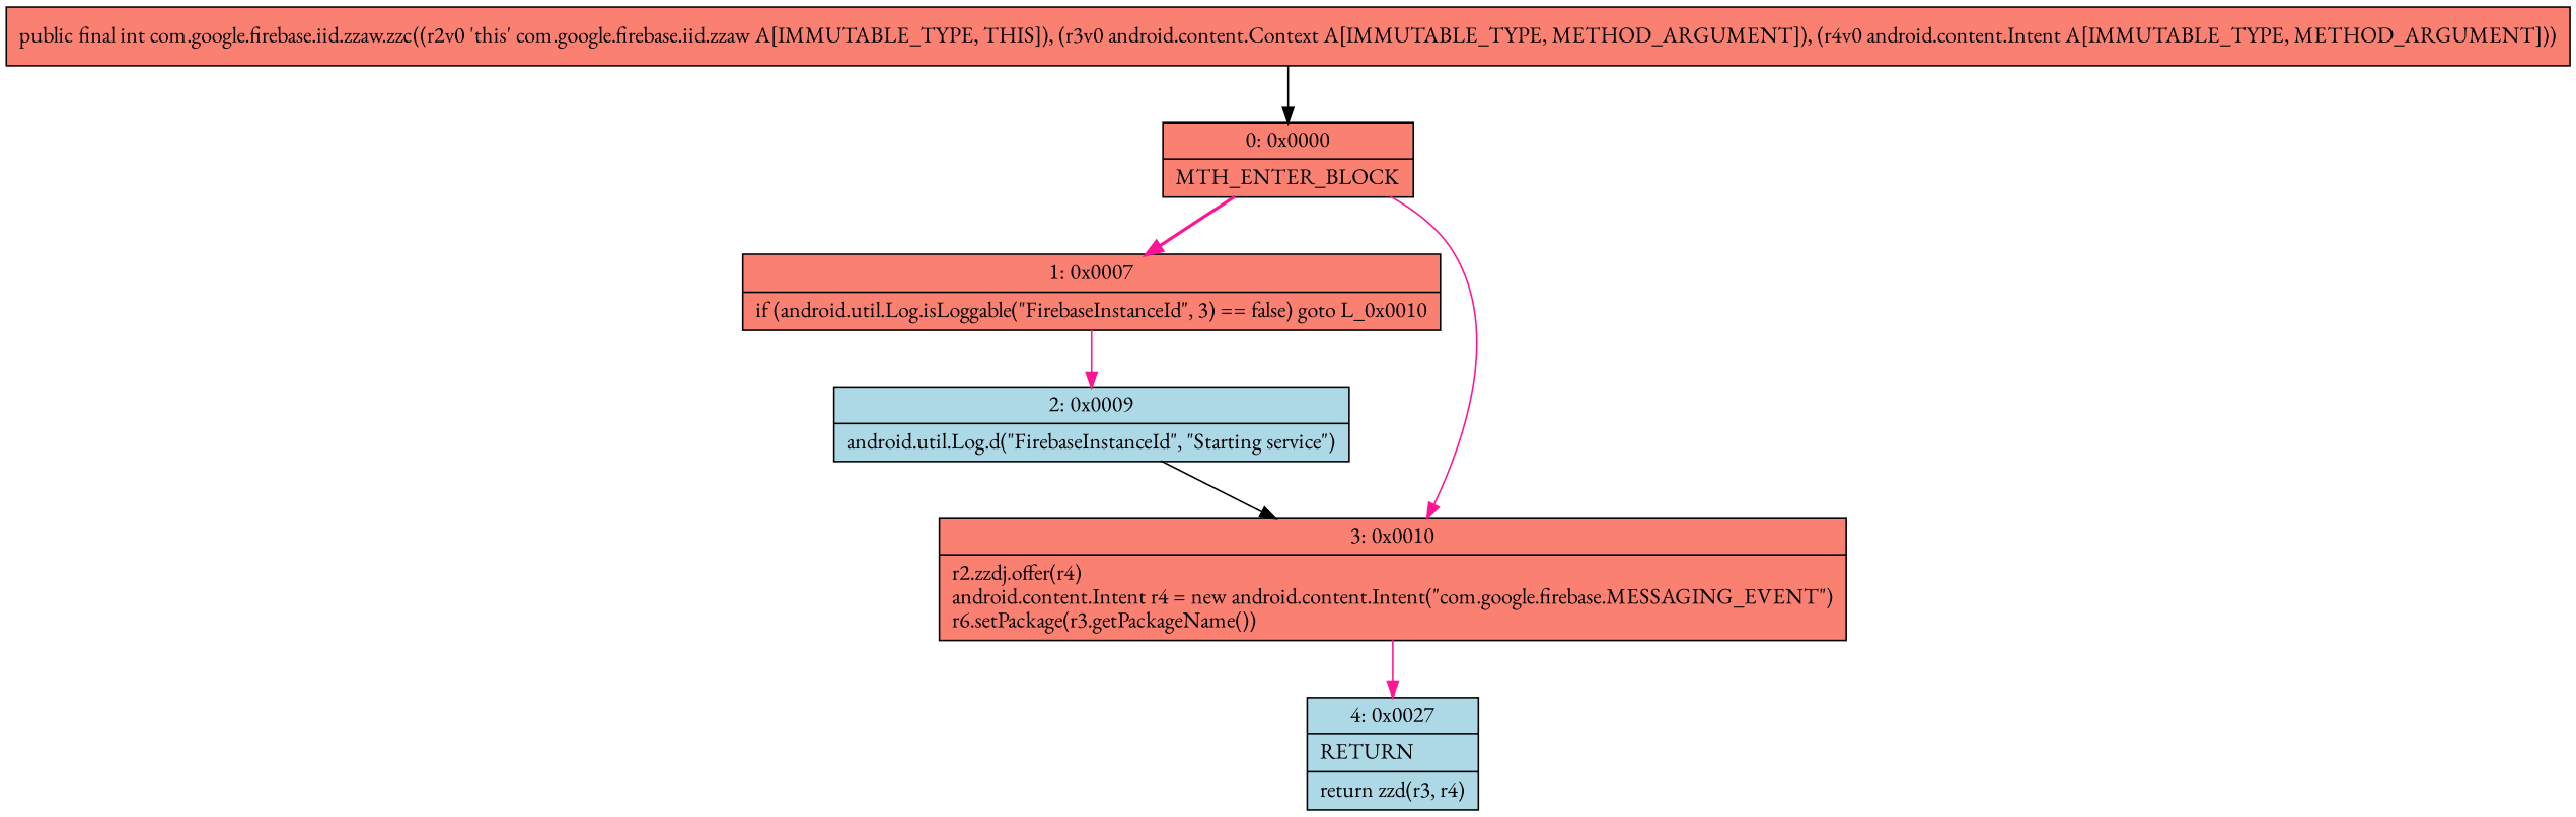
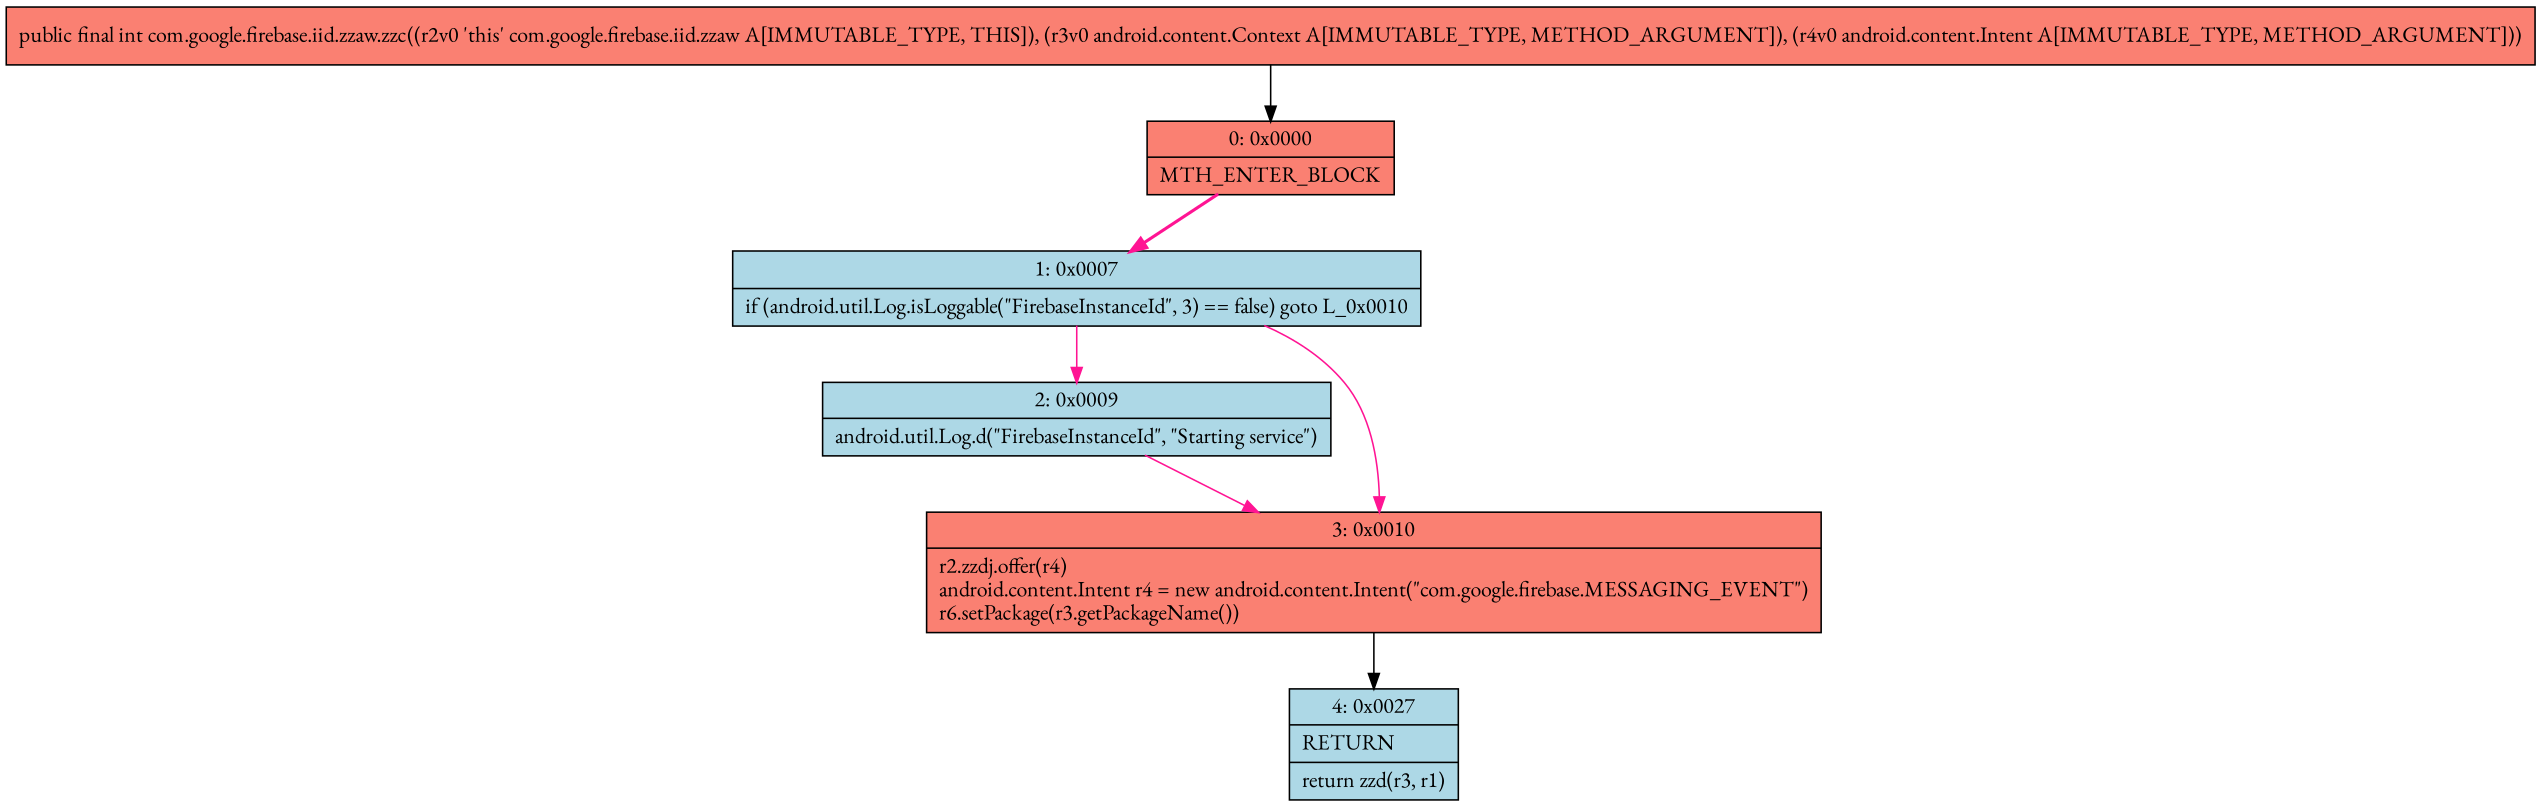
  digraph {
    fontname="EB Garamond"
    node [fillcolor=salmon fontname="EB Garamond" shape=record style=filled]
    edge [color=deeppink fontname="EB Garamond" style=solid]
    n1 [label="{0\:\ 0x0000|MTH_ENTER_BLOCK\l}"]
-   n2 [label="{1\:\ 0x0007|if (android.util.Log.isLoggable(\"FirebaseInstanceId\", 3) == false) goto L_0x0010\l}"]
+   n2 [fillcolor=lightblue label="{1\:\ 0x0007|if (android.util.Log.isLoggable(\"FirebaseInstanceId\", 3) == false) goto L_0x0010\l}"]
    n3 [fillcolor=lightblue label="{2\:\ 0x0009|android.util.Log.d(\"FirebaseInstanceId\", \"Starting service\")\l}"]
    n4 [label="{3\:\ 0x0010|r2.zzdj.offer(r4)\landroid.content.Intent r4 = new android.content.Intent(\"com.google.firebase.MESSAGING_EVENT\")\lr6.setPackage(r3.getPackageName())\l}"]
-   n5 [fillcolor=lightblue label="{4\:\ 0x0027|RETURN\l|return zzd(r3, r4)\l}"]
+   n5 [fillcolor=lightblue label="{4\:\ 0x0027|RETURN\l|return zzd(r3, r1)\l}"]
    n6 [label="{public final int com.google.firebase.iid.zzaw.zzc((r2v0 'this' com.google.firebase.iid.zzaw A[IMMUTABLE_TYPE, THIS]), (r3v0 android.content.Context A[IMMUTABLE_TYPE, METHOD_ARGUMENT]), (r4v0 android.content.Intent A[IMMUTABLE_TYPE, METHOD_ARGUMENT])) }"]
    n1 -> n2 [style=bold]
    n2 -> n3
-   n1 -> n4
-   n3 -> n4 [color=black]
-   n4 -> n5
+   n2 -> n4
+   n3 -> n4
+   n4 -> n5 [color=black]
    n6 -> n1 [color=black]
  }
